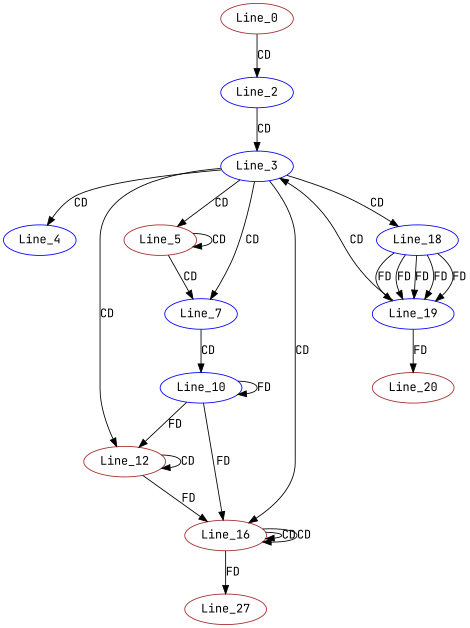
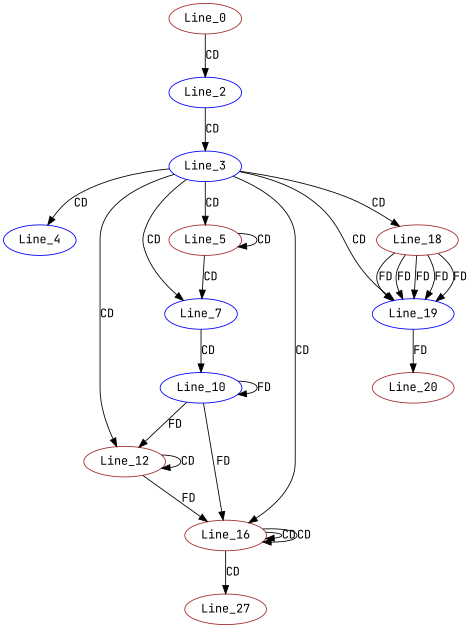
  digraph {
    fontname="JetBrains Mono"
    node [color=blue fontname="JetBrains Mono"]
    edge [fontname="JetBrains Mono"]
    Line_0 [color=brown]
    Line_2
    Line_3
    Line_4
    Line_5 [color=brown]
    Line_12 [color=brown]
    Line_16 [color=brown]
-   Line_18
+   Line_18 [color=brown]
    Line_19
    Line_7
    n11 [color=brown label=Line_27]
    Line_20 [color=brown]
    Line_10
    Line_0 -> Line_2 [label=CD]
    Line_2 -> Line_3 [label=CD]
    Line_3 -> Line_4 [label=CD]
    Line_3 -> Line_5 [label=CD]
    Line_3 -> Line_12 [label=CD]
    Line_3 -> Line_16 [label=CD]
    Line_3 -> Line_18 [label=CD]
-   Line_19 -> Line_3 [label=CD]
+   Line_3 -> Line_19 [label=CD]
    Line_3 -> Line_7 [label=CD]
    Line_5 -> Line_5 [label=CD]
    Line_5 -> Line_7 [label=CD]
    Line_12 -> Line_12 [label=CD]
    Line_12 -> Line_16 [label=FD]
    Line_16 -> Line_16 [label=CD]
    Line_16 -> Line_16 [label=CD]
-   Line_16 -> n11 [label=FD]
+   Line_16 -> n11 [label=CD]
    Line_18 -> Line_19 [label=FD]
    Line_18 -> Line_19 [label=FD]
    Line_18 -> Line_19 [label=FD]
    Line_18 -> Line_19 [label=FD]
    Line_18 -> Line_19 [label=FD]
    Line_19 -> Line_20 [label=FD]
    Line_7 -> Line_10 [label=CD]
    Line_10 -> Line_12 [label=FD]
    Line_10 -> Line_16 [label=FD]
    Line_10 -> Line_10 [label=FD]
  }
